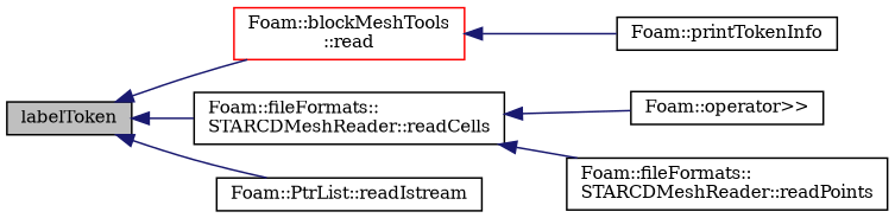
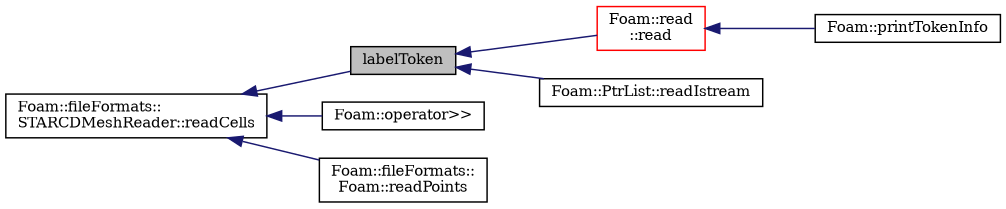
  digraph {
    fontname="DejaVu Serif"
    rankdir=LR
    node [color=black fontname="DejaVu Serif" fontsize=10 shape=record]
    edge [color=midnightblue dir=back fontname="DejaVu Serif" fontsize=10 labelfontname=Helvetica labelfontsize=10 style=solid]
    n1 [fillcolor=grey75 fontcolor=black height=0.2 label=labelToken style=filled width=0.4]
-   n2 [color=red height=0.2 label="Foam::blockMeshTools\l::read" width=0.4]
+   n2 [color=red height=0.2 label="Foam::read\l::read" width=0.4]
    n3 [height=0.2 label="Foam::fileFormats::\lSTARCDMeshReader::readCells" width=0.4]
    n4 [height=0.2 label="Foam::PtrList::readIstream" width=0.4]
    n5 [height=0.2 label="Foam::operator\>\>" width=0.4]
    n6 [height=0.2 label="Foam::printTokenInfo" width=0.4]
-   n7 [height=0.2 label="Foam::fileFormats::\lSTARCDMeshReader::readPoints" width=0.4]
+   n7 [height=0.2 label="Foam::fileFormats::\lFoam::readPoints" width=0.4]
    n1 -> n2
-   n1 -> n3
+   n3 -> n1
    n1 -> n4
    n2 -> n6
    n3 -> n5
    n3 -> n7
  }
